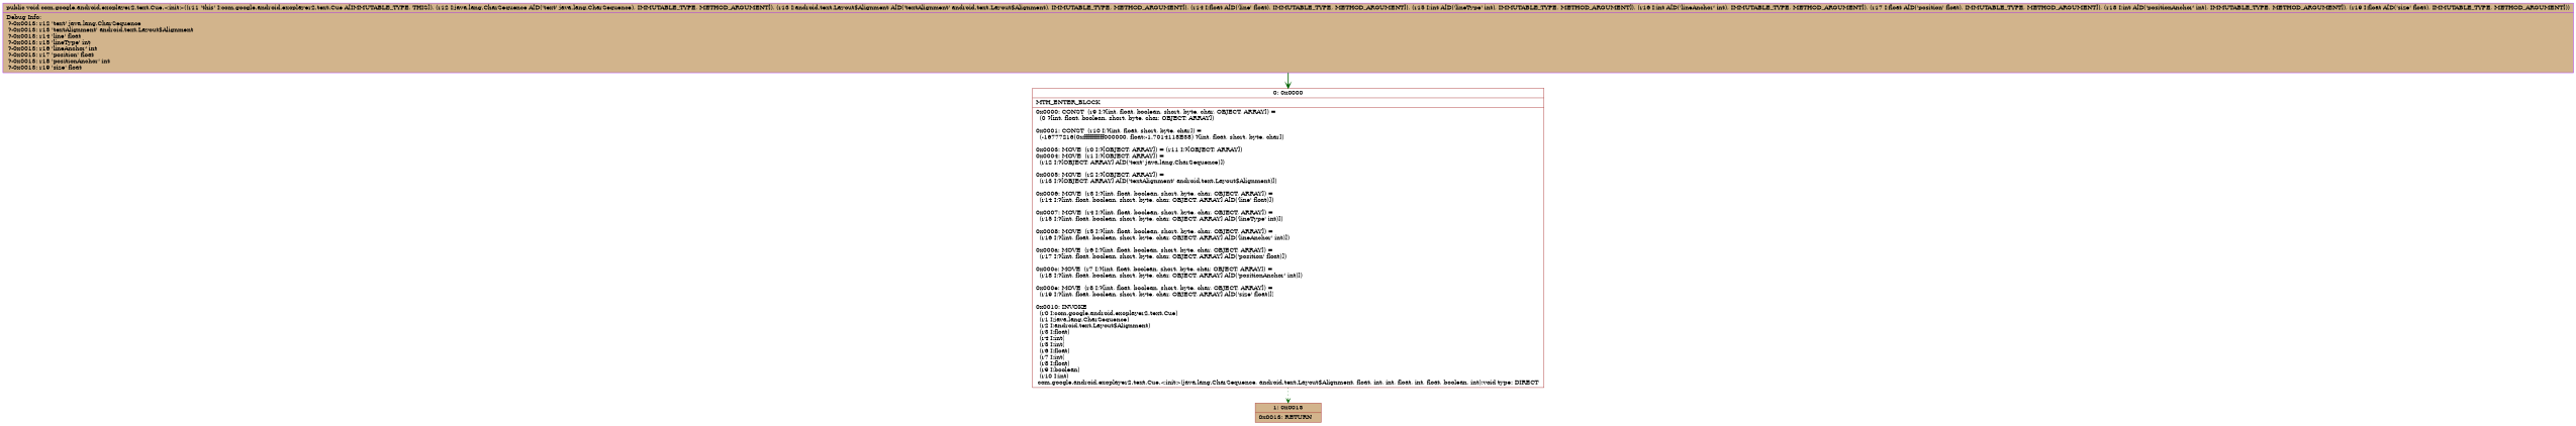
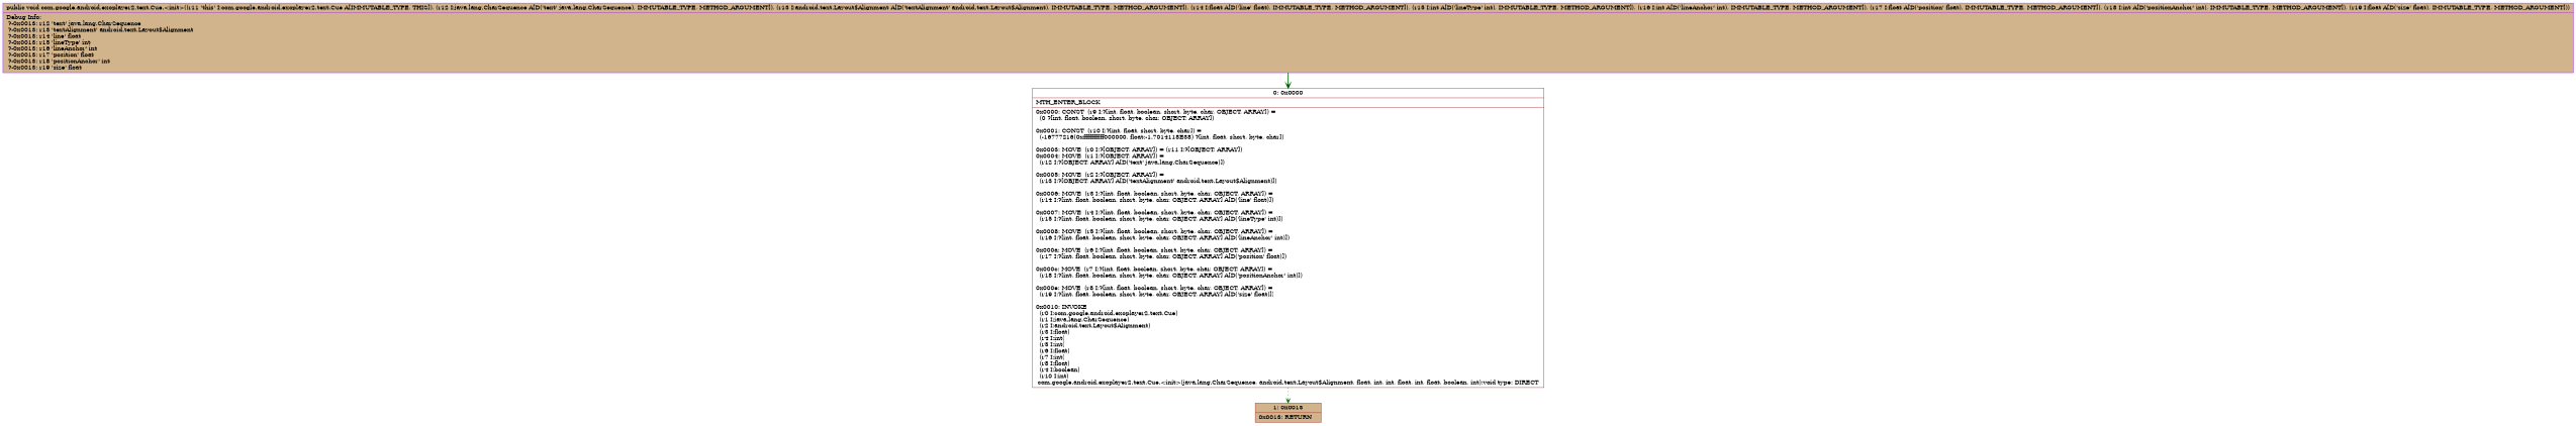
  digraph {
    node [shape=record style=filled fillcolor=tan color=brown]
    edge [color=darkgreen arrowhead=vee]
-   n1 [label="{0\:\ 0x0000|MTH_ENTER_BLOCK\l|0x0000: CONST  (r9 I:?[int, float, boolean, short, byte, char, OBJECT, ARRAY]) = \l  (0 ?[int, float, boolean, short, byte, char, OBJECT, ARRAY])\l \l0x0001: CONST  (r10 I:?[int, float, short, byte, char]) = \l  (\-16777216(0xffffffffff000000, float:\-1.7014118E38) ?[int, float, short, byte, char])\l \l0x0003: MOVE  (r0 I:?[OBJECT, ARRAY]) = (r11 I:?[OBJECT, ARRAY]) \l0x0004: MOVE  (r1 I:?[OBJECT, ARRAY]) = \l  (r12 I:?[OBJECT, ARRAY] A[D('text' java.lang.CharSequence)])\l \l0x0005: MOVE  (r2 I:?[OBJECT, ARRAY]) = \l  (r13 I:?[OBJECT, ARRAY] A[D('textAlignment' android.text.Layout$Alignment)])\l \l0x0006: MOVE  (r3 I:?[int, float, boolean, short, byte, char, OBJECT, ARRAY]) = \l  (r14 I:?[int, float, boolean, short, byte, char, OBJECT, ARRAY] A[D('line' float)])\l \l0x0007: MOVE  (r4 I:?[int, float, boolean, short, byte, char, OBJECT, ARRAY]) = \l  (r15 I:?[int, float, boolean, short, byte, char, OBJECT, ARRAY] A[D('lineType' int)])\l \l0x0008: MOVE  (r5 I:?[int, float, boolean, short, byte, char, OBJECT, ARRAY]) = \l  (r16 I:?[int, float, boolean, short, byte, char, OBJECT, ARRAY] A[D('lineAnchor' int)])\l \l0x000a: MOVE  (r6 I:?[int, float, boolean, short, byte, char, OBJECT, ARRAY]) = \l  (r17 I:?[int, float, boolean, short, byte, char, OBJECT, ARRAY] A[D('position' float)])\l \l0x000c: MOVE  (r7 I:?[int, float, boolean, short, byte, char, OBJECT, ARRAY]) = \l  (r18 I:?[int, float, boolean, short, byte, char, OBJECT, ARRAY] A[D('positionAnchor' int)])\l \l0x000e: MOVE  (r8 I:?[int, float, boolean, short, byte, char, OBJECT, ARRAY]) = \l  (r19 I:?[int, float, boolean, short, byte, char, OBJECT, ARRAY] A[D('size' float)])\l \l0x0010: INVOKE  \l  (r0 I:com.google.android.exoplayer2.text.Cue)\l  (r1 I:java.lang.CharSequence)\l  (r2 I:android.text.Layout$Alignment)\l  (r3 I:float)\l  (r4 I:int)\l  (r5 I:int)\l  (r6 I:float)\l  (r7 I:int)\l  (r8 I:float)\l  (r9 I:boolean)\l  (r10 I:int)\l com.google.android.exoplayer2.text.Cue.\<init\>(java.lang.CharSequence, android.text.Layout$Alignment, float, int, int, float, int, float, boolean, int):void type: DIRECT \l}" fillcolor=white]
+   n1 [label="{0\:\ 0x0000|MTH_ENTER_BLOCK\l|0x0000: CONST  (r9 I:?[int, float, boolean, short, byte, char, OBJECT, ARRAY]) = \l  (0 ?[int, float, boolean, short, byte, char, OBJECT, ARRAY])\l \l0x0001: CONST  (r10 I:?[int, float, short, byte, char]) = \l  (\-16777216(0xffffffffff000000, float:\-1.7014118E38) ?[int, float, short, byte, char])\l \l0x0003: MOVE  (r0 I:?[OBJECT, ARRAY]) = (r11 I:?[OBJECT, ARRAY]) \l0x0004: MOVE  (r1 I:?[OBJECT, ARRAY]) = \l  (r12 I:?[OBJECT, ARRAY] A[D('text' java.lang.CharSequence)])\l \l0x0005: MOVE  (r2 I:?[OBJECT, ARRAY]) = \l  (r13 I:?[OBJECT, ARRAY] A[D('textAlignment' android.text.Layout$Alignment)])\l \l0x0006: MOVE  (r3 I:?[int, float, boolean, short, byte, char, OBJECT, ARRAY]) = \l  (r14 I:?[int, float, boolean, short, byte, char, OBJECT, ARRAY] A[D('line' float)])\l \l0x0007: MOVE  (r4 I:?[int, float, boolean, short, byte, char, OBJECT, ARRAY]) = \l  (r15 I:?[int, float, boolean, short, byte, char, OBJECT, ARRAY] A[D('lineType' int)])\l \l0x0008: MOVE  (r5 I:?[int, float, boolean, short, byte, char, OBJECT, ARRAY]) = \l  (r16 I:?[int, float, boolean, short, byte, char, OBJECT, ARRAY] A[D('lineAnchor' int)])\l \l0x000a: MOVE  (r6 I:?[int, float, boolean, short, byte, char, OBJECT, ARRAY]) = \l  (r17 I:?[int, float, boolean, short, byte, char, OBJECT, ARRAY] A[D('position' float)])\l \l0x000c: MOVE  (r7 I:?[int, float, boolean, short, byte, char, OBJECT, ARRAY]) = \l  (r18 I:?[int, float, boolean, short, byte, char, OBJECT, ARRAY] A[D('positionAnchor' int)])\l \l0x000e: MOVE  (r8 I:?[int, float, boolean, short, byte, char, OBJECT, ARRAY]) = \l  (r19 I:?[int, float, boolean, short, byte, char, OBJECT, ARRAY] A[D('size' float)])\l \l0x0010: INVOKE  \l  (r0 I:com.google.android.exoplayer2.text.Cue)\l  (r1 I:java.lang.CharSequence)\l  (r2 I:android.text.Layout$Alignment)\l  (r3 I:float)\l  (r4 I:int)\l  (r5 I:int)\l  (r6 I:float)\l  (r7 I:int)\l  (r8 I:float)\l  (r4 I:boolean)\l  (r10 I:int)\l com.google.android.exoplayer2.text.Cue.\<init\>(java.lang.CharSequence, android.text.Layout$Alignment, float, int, int, float, int, float, boolean, int):void type: DIRECT \l}" fillcolor=white]
    n2 [label="{1\:\ 0x0013|0x0013: RETURN   \l}"]
    n3 [label="{public void com.google.android.exoplayer2.text.Cue.\<init\>((r11 'this' I:com.google.android.exoplayer2.text.Cue A[IMMUTABLE_TYPE, THIS]), (r12 I:java.lang.CharSequence A[D('text' java.lang.CharSequence), IMMUTABLE_TYPE, METHOD_ARGUMENT]), (r13 I:android.text.Layout$Alignment A[D('textAlignment' android.text.Layout$Alignment), IMMUTABLE_TYPE, METHOD_ARGUMENT]), (r14 I:float A[D('line' float), IMMUTABLE_TYPE, METHOD_ARGUMENT]), (r15 I:int A[D('lineType' int), IMMUTABLE_TYPE, METHOD_ARGUMENT]), (r16 I:int A[D('lineAnchor' int), IMMUTABLE_TYPE, METHOD_ARGUMENT]), (r17 I:float A[D('position' float), IMMUTABLE_TYPE, METHOD_ARGUMENT]), (r18 I:int A[D('positionAnchor' int), IMMUTABLE_TYPE, METHOD_ARGUMENT]), (r19 I:float A[D('size' float), IMMUTABLE_TYPE, METHOD_ARGUMENT]))  | Debug Info:\l  ?\-0x0013: r12 'text' java.lang.CharSequence\l  ?\-0x0013: r13 'textAlignment' android.text.Layout$Alignment\l  ?\-0x0013: r14 'line' float\l  ?\-0x0013: r15 'lineType' int\l  ?\-0x0013: r16 'lineAnchor' int\l  ?\-0x0013: r17 'position' float\l  ?\-0x0013: r18 'positionAnchor' int\l  ?\-0x0013: r19 'size' float\l}" color=purple]
    n1 -> n2 [style=dotted]
    n3 -> n1 [style=bold]
  }
